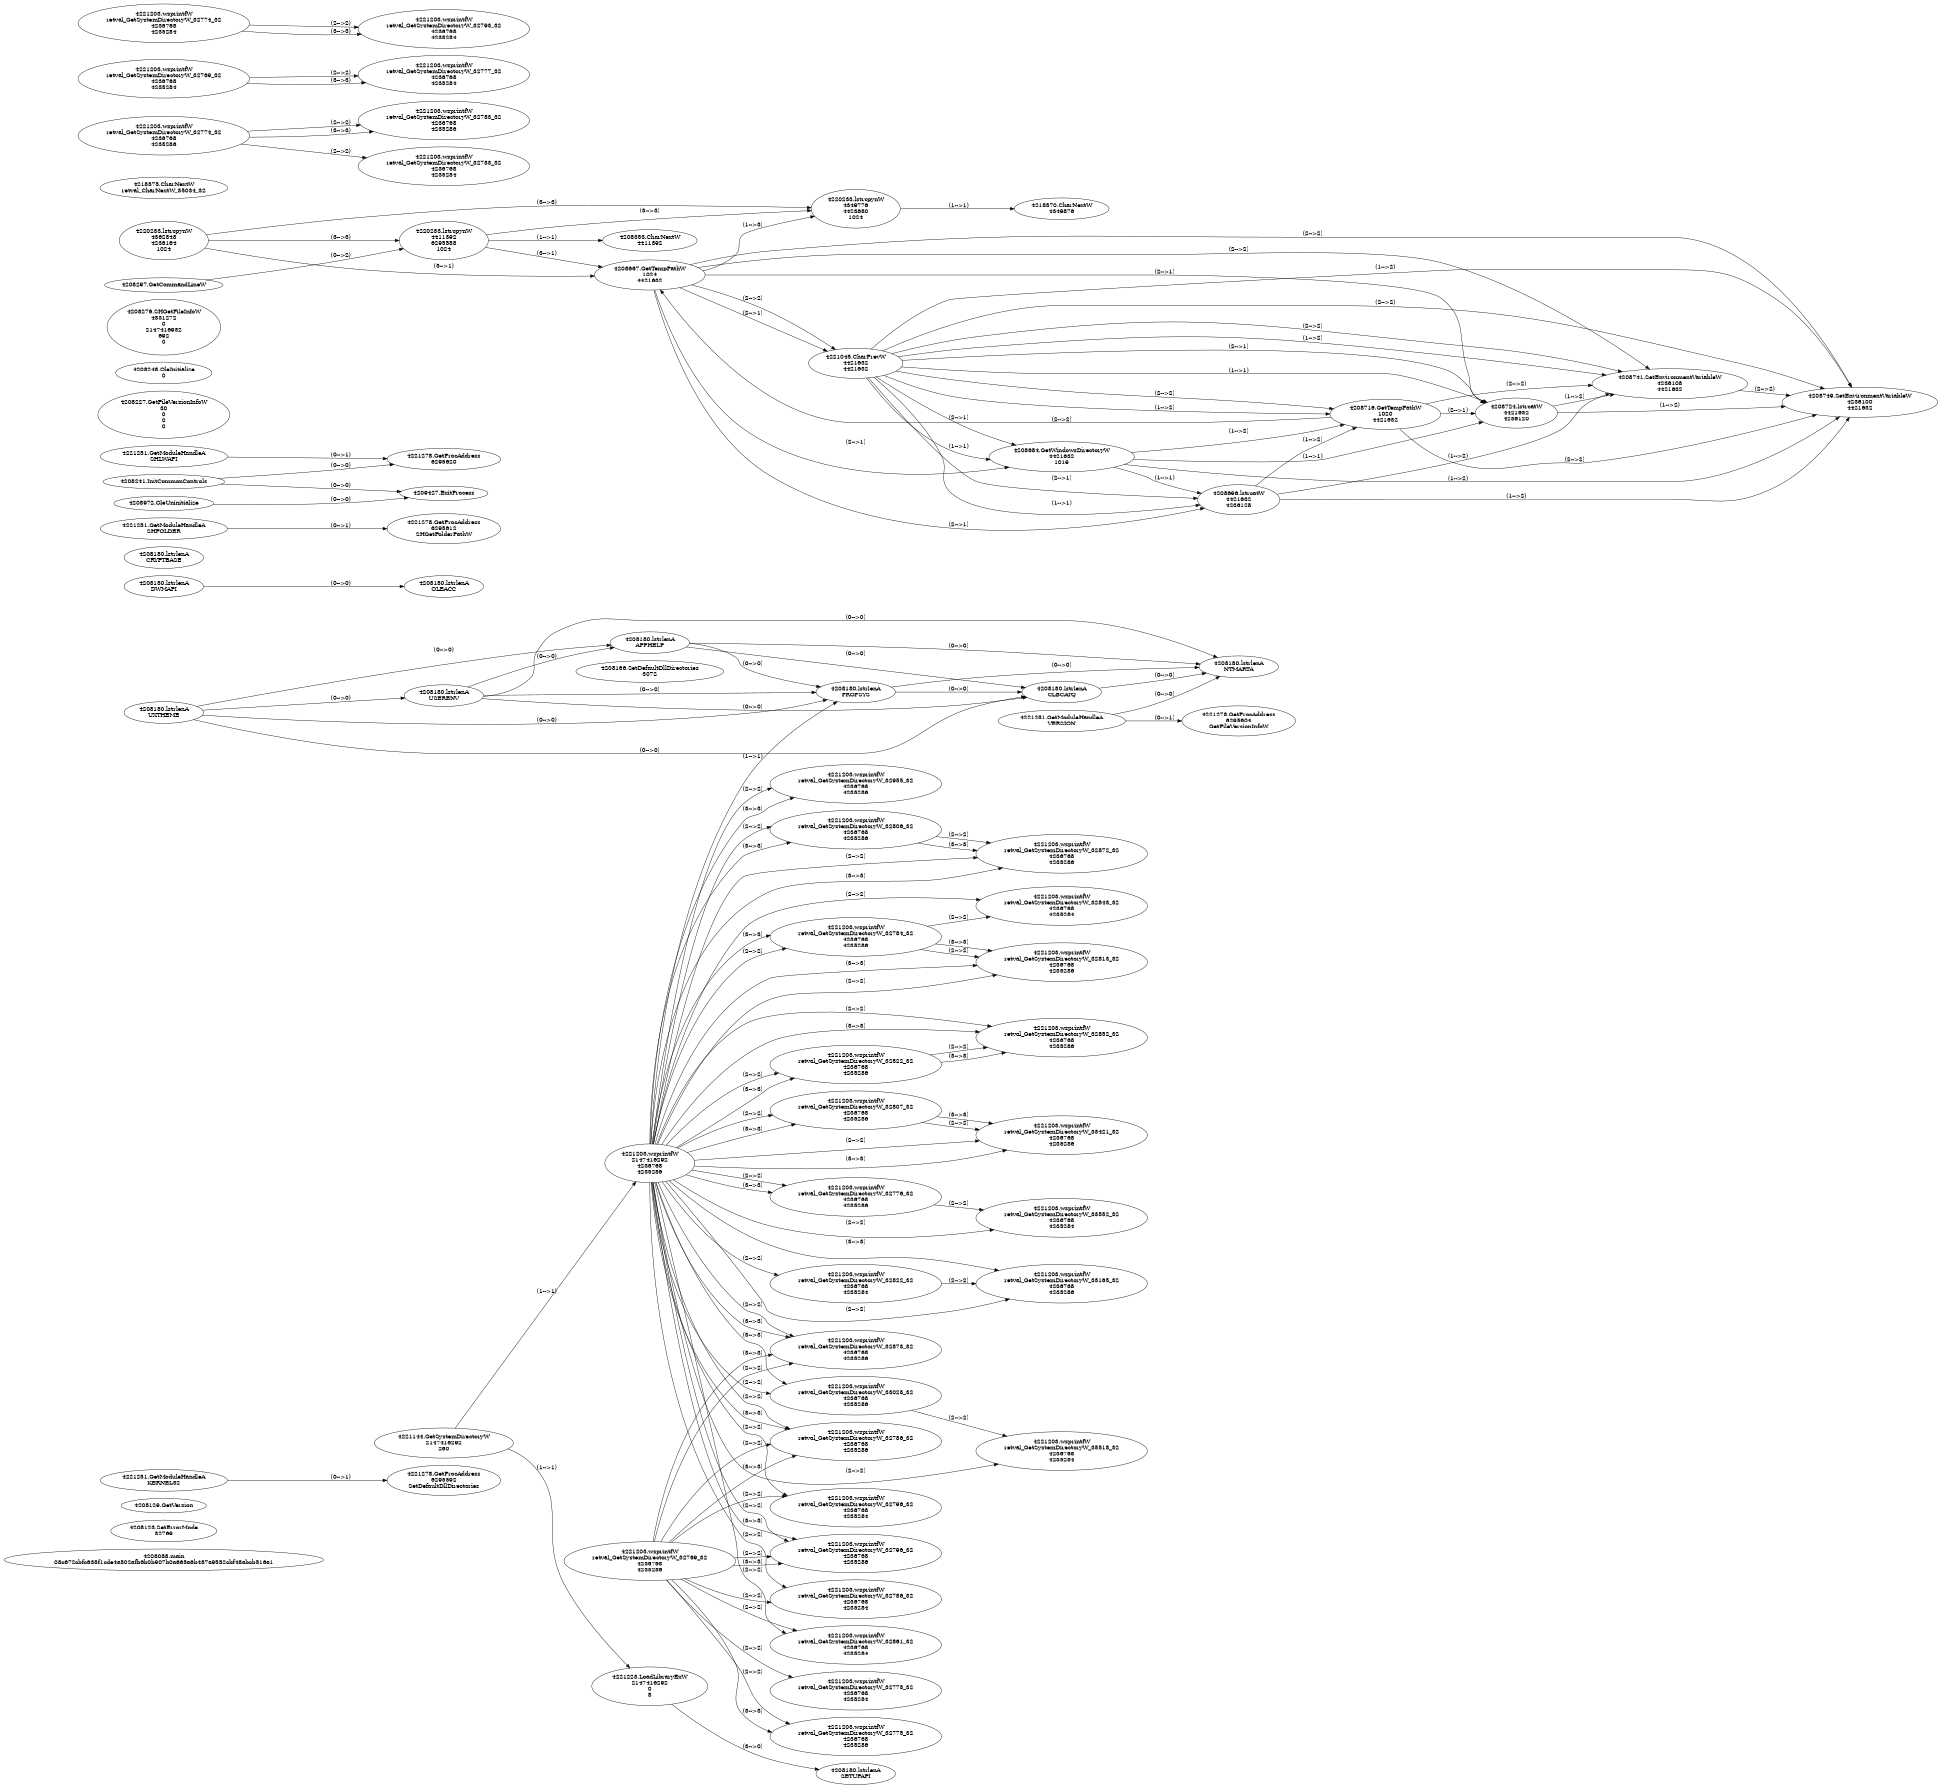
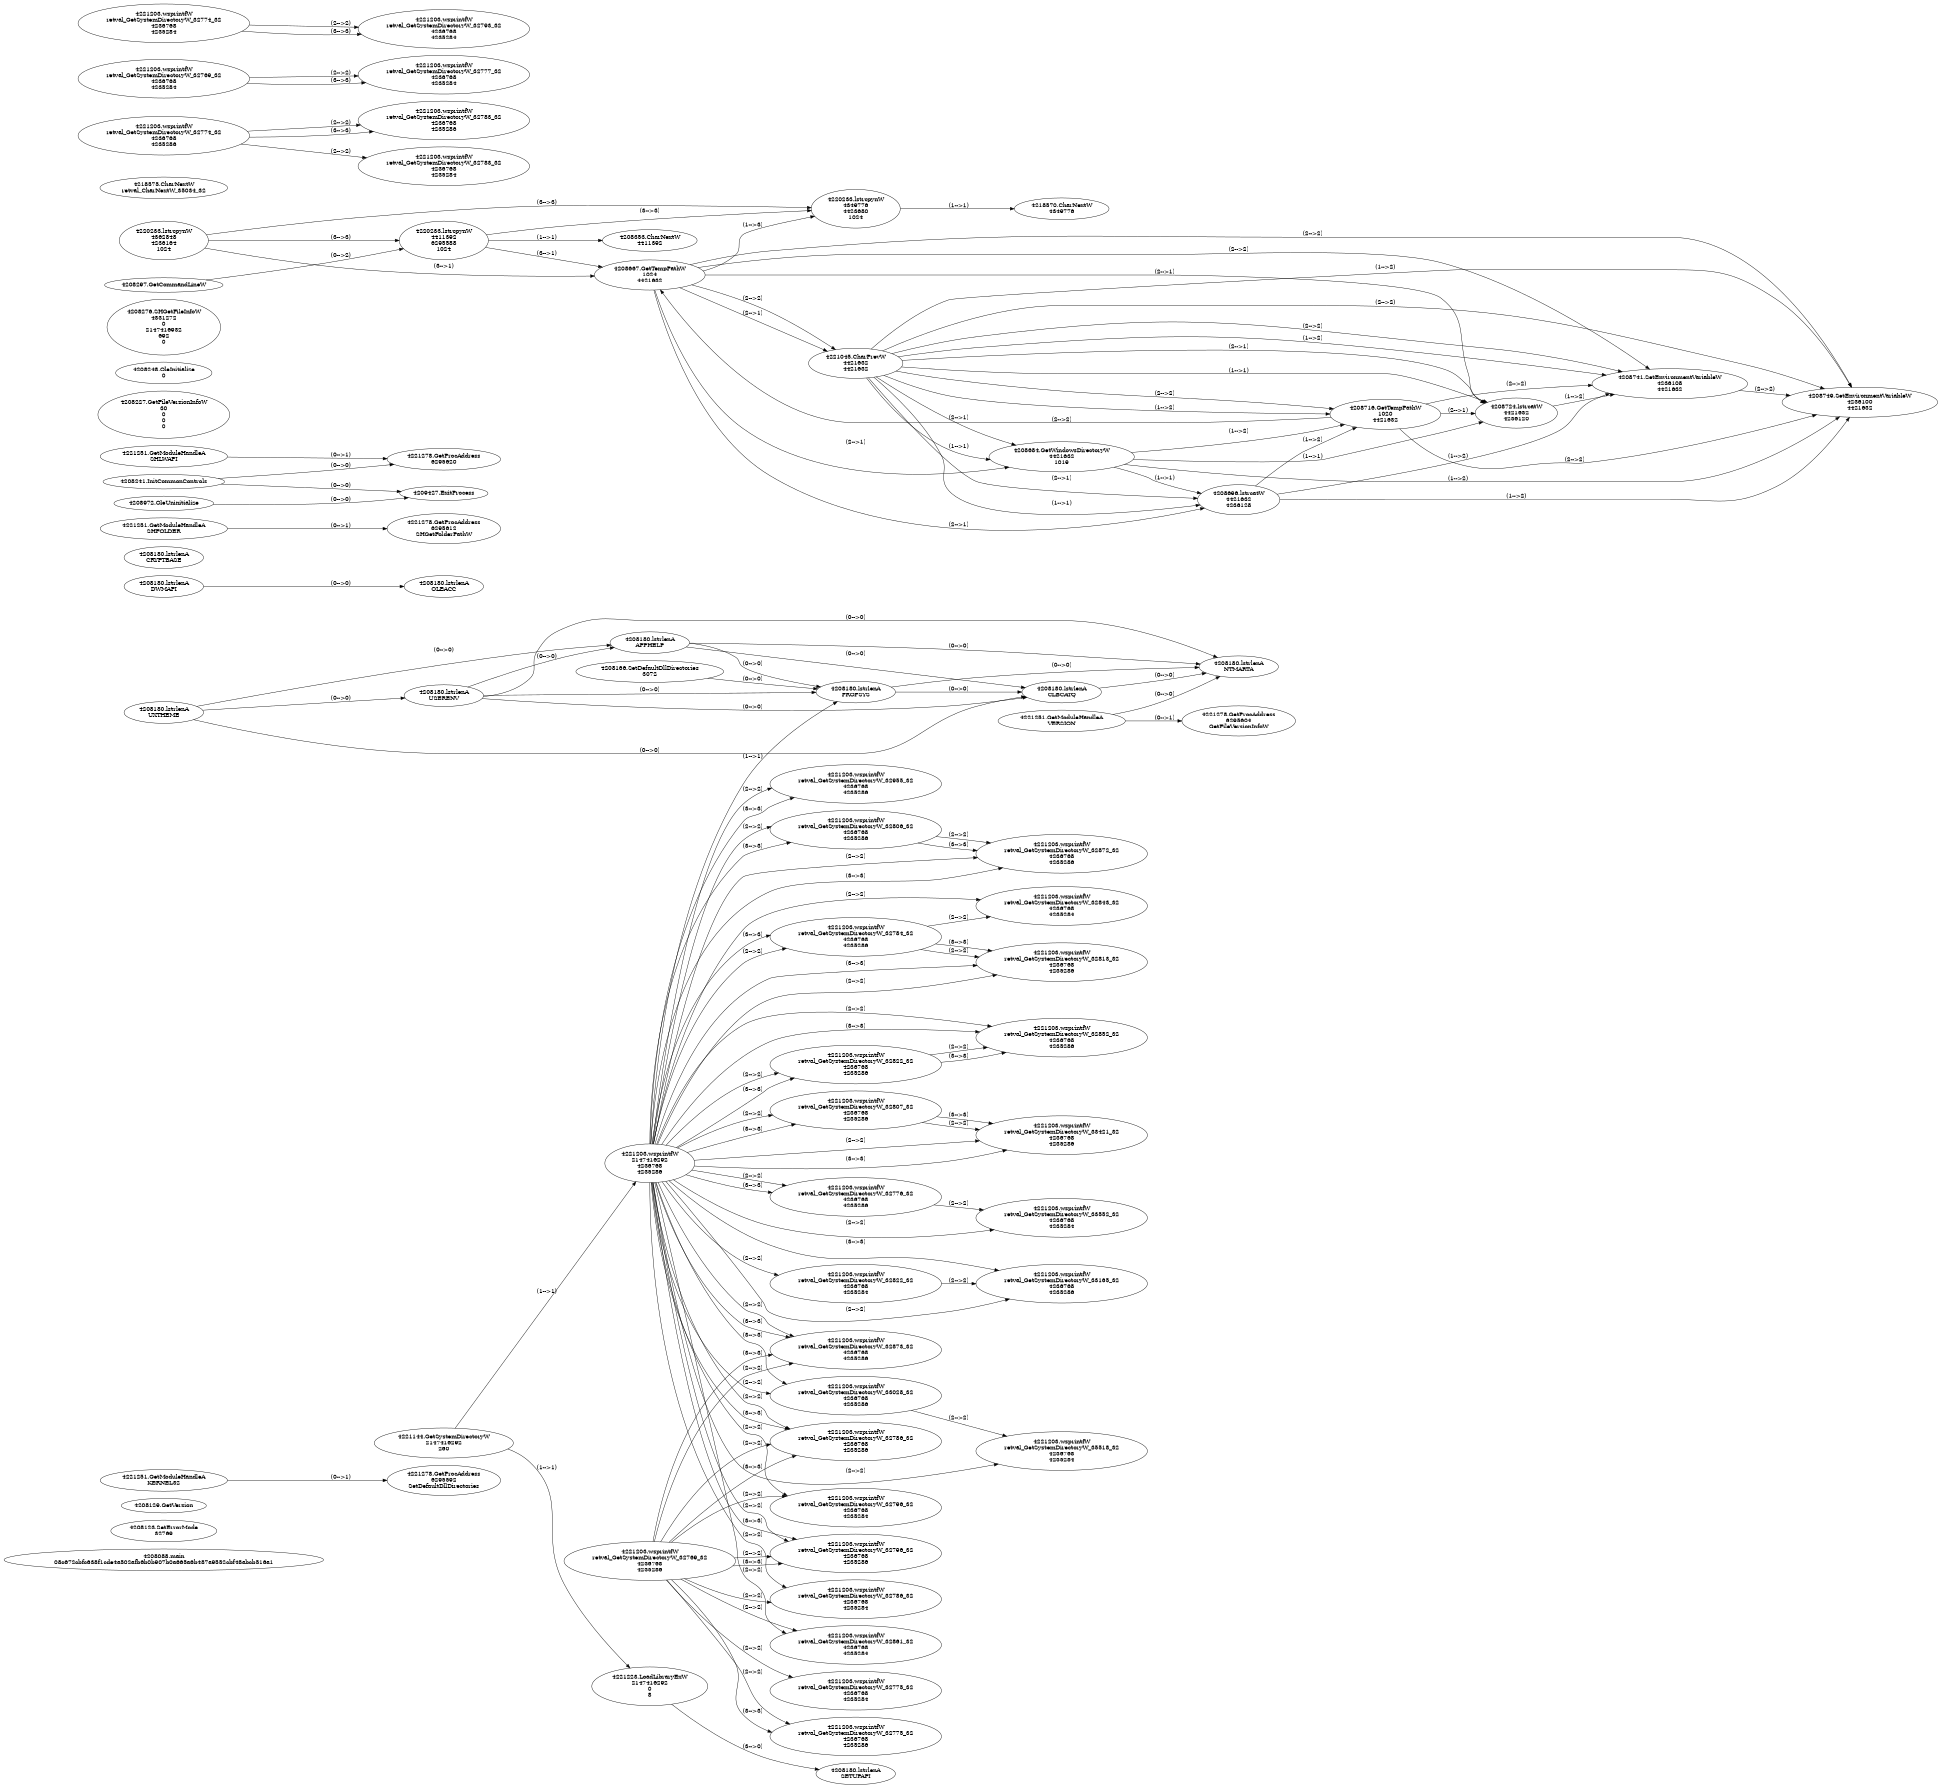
  digraph {
    rankdir=LR
    n1 [label="4208088.main\n08c672cbfc638f1cde4a502afb6b0b907b0a665a6b487a9552cbf48abcb516a1"]
    n2 [label="4208123.SetErrorMode\n32769"]
    n3 [label="4208129.GetVersion\n"]
    n4 [label="4221251.GetModuleHandleA\nKERNEL32"]
    n5 [label="4221278.GetProcAddress\n6295592\nSetDefaultDllDirectories"]
    n6 [label="4208166.SetDefaultDllDirectories\n3072"]
    n7 [label="4221144.GetSystemDirectoryW\n2147416292\n260"]
    n8 [label="4221203.wsprintfW\n2147416292\n4236768\n4235286"]
    n9 [label="4221223.LoadLibraryExW\n2147416292\n0\n8"]
    n10 [label="4221203.wsprintfW\nretval_GetSystemDirectoryW_32807_32\n4236768\n4235286"]
    n11 [label="4221203.wsprintfW\nretval_GetSystemDirectoryW_33421_32\n4236768\n4235286"]
    n12 [label="4221203.wsprintfW\nretval_GetSystemDirectoryW_32776_32\n4236768\n4235286"]
    n13 [label="4221203.wsprintfW\nretval_GetSystemDirectoryW_33552_32\n4236768\n4235284"]
    n14 [label="4221203.wsprintfW\nretval_GetSystemDirectoryW_32822_32\n4236768\n4235284"]
    n15 [label="4221203.wsprintfW\nretval_GetSystemDirectoryW_33165_32\n4236768\n4235286"]
    n16 [label="4221203.wsprintfW\nretval_GetSystemDirectoryW_33028_32\n4236768\n4235286"]
    n17 [label="4221203.wsprintfW\nretval_GetSystemDirectoryW_35518_32\n4236768\n4235284"]
    n18 [label="4221203.wsprintfW\nretval_GetSystemDirectoryW_32955_32\n4236768\n4235286"]
    n19 [label="4221203.wsprintfW\nretval_GetSystemDirectoryW_32786_32\n4236768\n4235286"]
    n20 [label="4221203.wsprintfW\nretval_GetSystemDirectoryW_32796_32\n4236768\n4235284"]
    n21 [label="4221203.wsprintfW\nretval_GetSystemDirectoryW_32796_32\n4236768\n4235286"]
    n22 [label="4221203.wsprintfW\nretval_GetSystemDirectoryW_32786_32\n4236768\n4235284"]
    n23 [label="4221203.wsprintfW\nretval_GetSystemDirectoryW_32873_32\n4236768\n4235286"]
    n24 [label="4221203.wsprintfW\nretval_GetSystemDirectoryW_32784_32\n4236768\n4235286"]
    n25 [label="4221203.wsprintfW\nretval_GetSystemDirectoryW_32843_32\n4236768\n4235284"]
    n26 [label="4221203.wsprintfW\nretval_GetSystemDirectoryW_32806_32\n4236768\n4235286"]
    n27 [label="4221203.wsprintfW\nretval_GetSystemDirectoryW_32872_32\n4236768\n4235286"]
    n28 [label="4221203.wsprintfW\nretval_GetSystemDirectoryW_32822_32\n4236768\n4235286"]
    n29 [label="4221203.wsprintfW\nretval_GetSystemDirectoryW_32852_32\n4236768\n4235286"]
    n30 [label="4221203.wsprintfW\nretval_GetSystemDirectoryW_32861_32\n4236768\n4235284"]
    n31 [label="4221203.wsprintfW\nretval_GetSystemDirectoryW_32813_32\n4236768\n4235286"]
    n32 [label="4208180.lstrlenA\nPROPSYS"]
    n33 [label="4208180.lstrlenA\nSETUPAPI"]
    n34 [label="4208180.lstrlenA\nUXTHEME"]
    n35 [label="4208180.lstrlenA\nUSERENV"]
    n36 [label="4208180.lstrlenA\nAPPHELP"]
    n37 [label="4208180.lstrlenA\nCLBCATQ"]
    n38 [label="4208180.lstrlenA\nNTMARTA"]
    n39 [label="4208180.lstrlenA\nDWMAPI"]
    n40 [label="4208180.lstrlenA\nOLEACC"]
    n41 [label="4208180.lstrlenA\nCRYPTBASE"]
    n42 [label="4221251.GetModuleHandleA\nVERSION"]
    n43 [label="4221278.GetProcAddress\n6295604\nGetFileVersionInfoW"]
    n44 [label="4221251.GetModuleHandleA\nSHFOLDER"]
    n45 [label="4221278.GetProcAddress\n6295612\nSHGetFolderPathW"]
    n46 [label="4221251.GetModuleHandleA\nSHLWAPI"]
    n47 [label="4221278.GetProcAddress\n6295620\n"]
    n48 [label="4208227.GetFileVersionInfoW\n30\n0\n0\n0"]
    n49 [label="4208241.InitCommonControls\n"]
    n50 [label="4209427.ExitProcess\n"]
    n51 [label="4208972.OleUninitialize\n"]
    n52 [label="4208248.OleInitialize\n0"]
    n53 [label="4208276.SHGetFileInfoW\n4331272\n0\n2147416932\n692\n0"]
    n54 [label="4220233.lstrcpynW\n4362848\n4236164\n1024"]
    n55 [label="4220233.lstrcpynW\n4411392\n6295588\n1024"]
    n56 [label="4208667.GetTempPathW\n1024\n4421632"]
    n57 [label="4220233.lstrcpynW\n4349776\n4423680\n1024"]
    n58 [label="4208353.CharNextW\n4411392"]
    n59 [label="4221045.CharPrevW\n4421632\n4421632"]
    n60 [label="4208684.GetWindowsDirectoryW\n4421632\n1019"]
    n61 [label="4208696.lstrcatW\n4421632\n4236128"]
    n62 [label="4208724.lstrcatW\n4421632\n4236120"]
    n63 [label="4208741.SetEnvironmentVariableW\n4236108\n4421632"]
    n64 [label="4208749.SetEnvironmentVariableW\n4236100\n4421632"]
-   n65 [label="4218570.CharNextW\n4349876"]
+   n65 [label="4218570.CharNextW\n4349776"]
    n66 [label="4208297.GetCommandLineW\n"]
    n67 [label="4208716.GetTempPathW\n1020\n4421632"]
    n68 [label="4218575.CharNextW\nretval_CharNextW_35034_32"]
    n69 [label="4221203.wsprintfW\nretval_GetSystemDirectoryW_32769_32\n4236768\n4235286"]
    n70 [label="4221203.wsprintfW\nretval_GetSystemDirectoryW_32775_32\n4236768\n4235286"]
    n71 [label="4221203.wsprintfW\nretval_GetSystemDirectoryW_32775_32\n4236768\n4235284"]
    n72 [label="4221203.wsprintfW\nretval_GetSystemDirectoryW_32774_32\n4236768\n4235286"]
    n73 [label="4221203.wsprintfW\nretval_GetSystemDirectoryW_32783_32\n4236768\n4235286"]
    n74 [label="4221203.wsprintfW\nretval_GetSystemDirectoryW_32783_32\n4236768\n4235284"]
    n75 [label="4221203.wsprintfW\nretval_GetSystemDirectoryW_32769_32\n4236768\n4235284"]
    n76 [label="4221203.wsprintfW\nretval_GetSystemDirectoryW_32777_32\n4236768\n4235284"]
    n77 [label="4221203.wsprintfW\nretval_GetSystemDirectoryW_32774_32\n4236768\n4235284"]
    n78 [label="4221203.wsprintfW\nretval_GetSystemDirectoryW_32793_32\n4236768\n4235284"]
    n4 -> n5 [label="(0-->1)"]
    n7 -> n8 [label="(1-->1)"]
    n7 -> n9 [label="(1-->1)"]
    n8 -> n10 [label="(2-->2)"]
    n8 -> n10 [label="(3-->3)"]
    n8 -> n11 [label="(2-->2)"]
    n8 -> n11 [label="(3-->3)"]
    n8 -> n12 [label="(2-->2)"]
    n8 -> n12 [label="(3-->3)"]
    n8 -> n13 [label="(2-->2)"]
    n8 -> n14 [label="(2-->2)"]
    n8 -> n15 [label="(2-->2)"]
    n8 -> n15 [label="(3-->3)"]
    n8 -> n16 [label="(2-->2)"]
    n8 -> n16 [label="(3-->3)"]
    n8 -> n17 [label="(2-->2)"]
    n8 -> n18 [label="(2-->2)"]
    n8 -> n18 [label="(3-->3)"]
    n8 -> n19 [label="(2-->2)"]
    n8 -> n19 [label="(3-->3)"]
    n8 -> n20 [label="(2-->2)"]
    n8 -> n21 [label="(2-->2)"]
    n8 -> n21 [label="(3-->3)"]
    n8 -> n22 [label="(2-->2)"]
    n8 -> n23 [label="(2-->2)"]
    n8 -> n23 [label="(3-->3)"]
    n8 -> n24 [label="(2-->2)"]
    n8 -> n24 [label="(3-->3)"]
    n8 -> n25 [label="(2-->2)"]
    n8 -> n26 [label="(2-->2)"]
    n8 -> n26 [label="(3-->3)"]
    n8 -> n27 [label="(2-->2)"]
    n8 -> n27 [label="(3-->3)"]
    n8 -> n28 [label="(2-->2)"]
    n8 -> n28 [label="(3-->3)"]
    n8 -> n29 [label="(2-->2)"]
    n8 -> n29 [label="(3-->3)"]
    n8 -> n30 [label="(2-->2)"]
    n8 -> n31 [label="(2-->2)"]
    n8 -> n31 [label="(3-->3)"]
    n8 -> n32 [label="(1-->1)"]
    n9 -> n33 [label="(3-->0)"]
    n10 -> n11 [label="(2-->2)"]
    n10 -> n11 [label="(3-->3)"]
    n12 -> n13 [label="(2-->2)"]
    n14 -> n15 [label="(2-->2)"]
    n16 -> n17 [label="(2-->2)"]
    n24 -> n25 [label="(2-->2)"]
    n24 -> n31 [label="(2-->2)"]
    n24 -> n31 [label="(3-->3)"]
    n26 -> n27 [label="(2-->2)"]
    n26 -> n27 [label="(3-->3)"]
    n28 -> n29 [label="(2-->2)"]
    n28 -> n29 [label="(3-->3)"]
    n32 -> n37 [label="(0-->0)"]
    n32 -> n38 [label="(0-->0)"]
-   n34 -> n32 [label="(0-->0)"]
+   n6 -> n32 [label="(0-->0)"]
    n34 -> n35 [label="(0-->0)"]
    n34 -> n36 [label="(0-->0)"]
    n34 -> n37 [label="(0-->0)"]
    n35 -> n32 [label="(0-->0)"]
    n35 -> n36 [label="(0-->0)"]
    n35 -> n37 [label="(0-->0)"]
    n35 -> n38 [label="(0-->0)"]
    n36 -> n32 [label="(0-->0)"]
    n36 -> n37 [label="(0-->0)"]
    n36 -> n38 [label="(0-->0)"]
    n37 -> n38 [label="(0-->0)"]
    n39 -> n40 [label="(0-->0)"]
    n42 -> n38 [label="(0-->0)"]
    n42 -> n43 [label="(0-->1)"]
    n44 -> n45 [label="(0-->1)"]
    n46 -> n47 [label="(0-->1)"]
    n49 -> n47 [label="(0-->0)"]
    n49 -> n50 [label="(0-->0)"]
    n51 -> n50 [label="(0-->0)"]
    n54 -> n55 [label="(3-->3)"]
    n54 -> n56 [label="(3-->1)"]
    n54 -> n57 [label="(3-->3)"]
    n55 -> n56 [label="(3-->1)"]
    n55 -> n57 [label="(3-->3)"]
    n55 -> n58 [label="(1-->1)"]
    n56 -> n57 [label="(1-->3)"]
    n56 -> n59 [label="(2-->1)"]
    n56 -> n59 [label="(2-->2)"]
    n56 -> n60 [label="(2-->1)"]
    n56 -> n61 [label="(2-->1)"]
    n56 -> n62 [label="(2-->1)"]
    n56 -> n63 [label="(2-->2)"]
    n56 -> n64 [label="(2-->2)"]
    n57 -> n65 [label="(1-->1)"]
    n59 -> n60 [label="(1-->1)"]
    n59 -> n60 [label="(2-->1)"]
    n59 -> n61 [label="(1-->1)"]
    n59 -> n61 [label="(2-->1)"]
    n59 -> n62 [label="(1-->1)"]
    n59 -> n62 [label="(2-->1)"]
    n59 -> n63 [label="(1-->2)"]
    n59 -> n63 [label="(2-->2)"]
    n59 -> n64 [label="(1-->2)"]
    n59 -> n64 [label="(2-->2)"]
    n59 -> n67 [label="(1-->2)"]
    n59 -> n67 [label="(2-->2)"]
    n60 -> n61 [label="(1-->1)"]
    n60 -> n62 [label="(1-->1)"]
    n60 -> n64 [label="(1-->2)"]
    n60 -> n67 [label="(1-->2)"]
    n61 -> n63 [label="(1-->2)"]
    n61 -> n64 [label="(1-->2)"]
    n61 -> n67 [label="(1-->2)"]
    n62 -> n63 [label="(1-->2)"]
-   n62 -> n64 [label="(1-->2)"]
    n63 -> n64 [label="(2-->2)"]
    n66 -> n55 [label="(0-->2)"]
    n67 -> n56 [label="(2-->2)"]
    n67 -> n62 [label="(2-->1)"]
    n67 -> n63 [label="(2-->2)"]
    n67 -> n64 [label="(2-->2)"]
    n69 -> n19 [label="(2-->2)"]
    n69 -> n19 [label="(3-->3)"]
    n69 -> n20 [label="(2-->2)"]
    n69 -> n21 [label="(2-->2)"]
    n69 -> n21 [label="(3-->3)"]
    n69 -> n22 [label="(2-->2)"]
    n69 -> n23 [label="(2-->2)"]
    n69 -> n23 [label="(3-->3)"]
    n69 -> n30 [label="(2-->2)"]
    n69 -> n70 [label="(2-->2)"]
    n69 -> n70 [label="(3-->3)"]
    n69 -> n71 [label="(2-->2)"]
    n72 -> n73 [label="(2-->2)"]
    n72 -> n73 [label="(3-->3)"]
    n72 -> n74 [label="(2-->2)"]
    n75 -> n76 [label="(2-->2)"]
    n75 -> n76 [label="(3-->3)"]
    n77 -> n78 [label="(2-->2)"]
    n77 -> n78 [label="(3-->3)"]
  }
